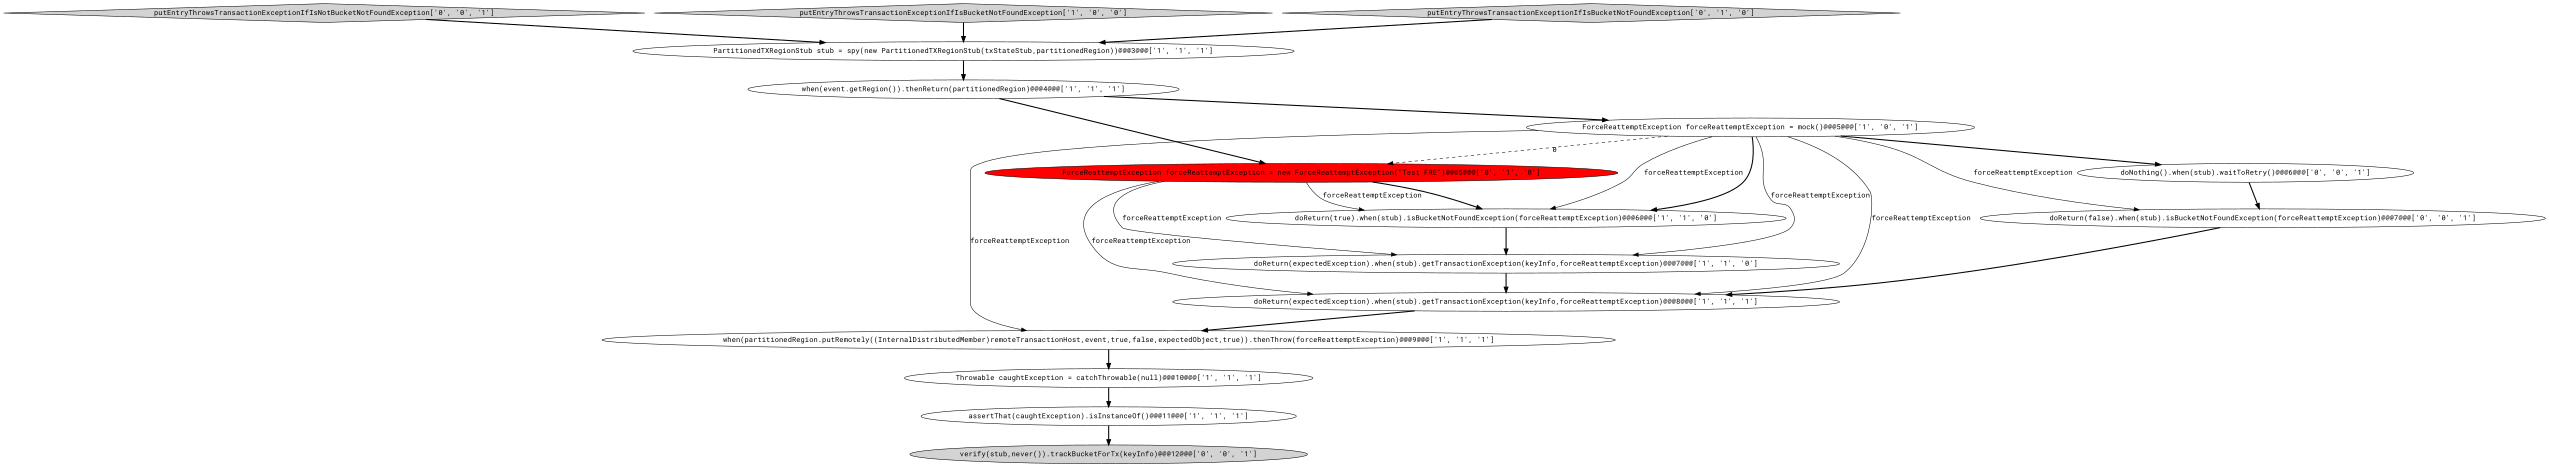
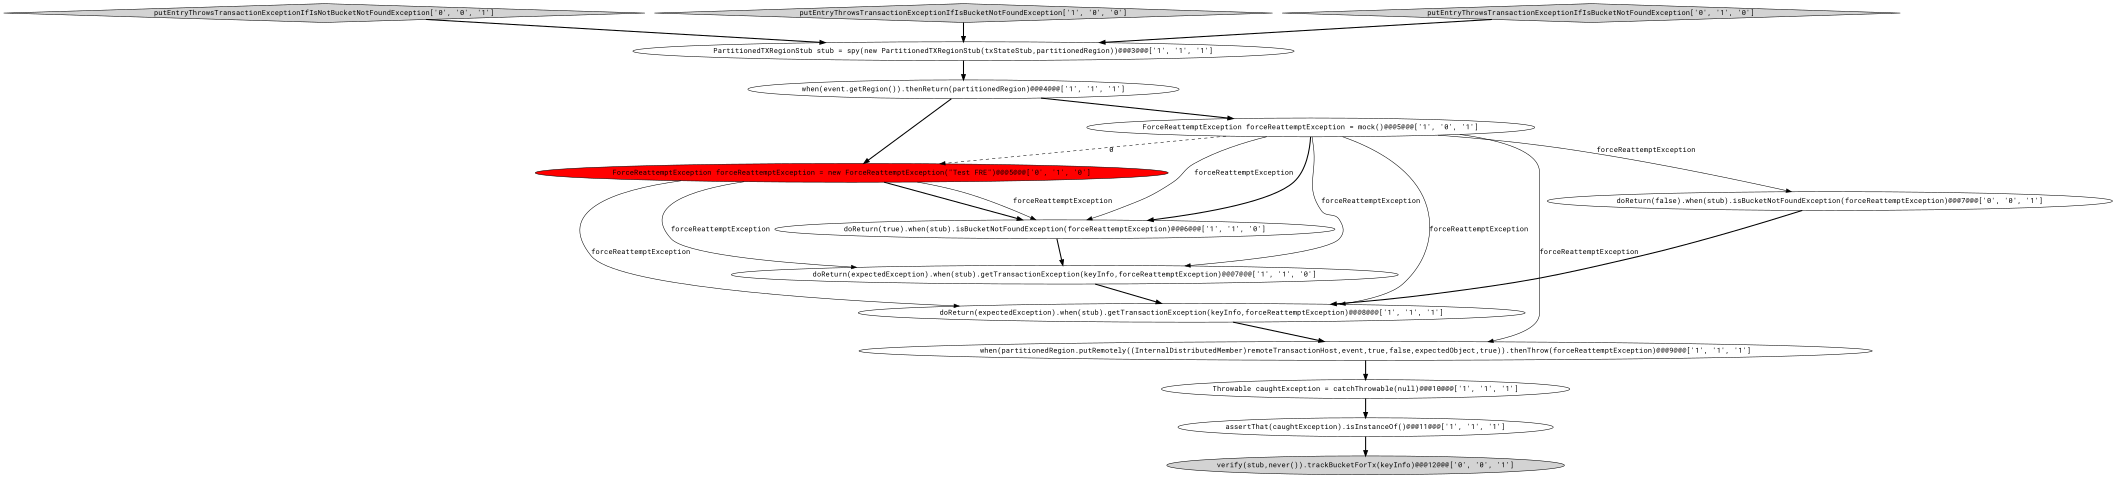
  digraph {
    fontname="Roboto Mono"
    node [fillcolor=white shape=ellipse style=filled fontname="Roboto Mono"]
    edge [style=bold fontname="Roboto Mono"]
    n1 [label="when(partitionedRegion.putRemotely((InternalDistributedMember)remoteTransactionHost,event,true,false,expectedObject,true)).thenThrow(forceReattemptException)@@@9@@@['1', '1', '1']"]
    n2 [label="Throwable caughtException = catchThrowable(null)@@@10@@@['1', '1', '1']"]
-   n3 [label="doNothing().when(stub).waitToRetry()@@@6@@@['0', '0', '1']"]
    n4 [label="doReturn(false).when(stub).isBucketNotFoundException(forceReattemptException)@@@7@@@['0', '0', '1']"]
    n5 [label="assertThat(caughtException).isInstanceOf()@@@11@@@['1', '1', '1']"]
    n6 [fillcolor=lightgray label="verify(stub,never()).trackBucketForTx(keyInfo)@@@12@@@['0', '0', '1']"]
    n7 [label="doReturn(true).when(stub).isBucketNotFoundException(forceReattemptException)@@@6@@@['1', '1', '0']"]
    n8 [label="doReturn(expectedException).when(stub).getTransactionException(keyInfo,forceReattemptException)@@@7@@@['1', '1', '0']"]
    n9 [fillcolor=lightgray label="putEntryThrowsTransactionExceptionIfIsNotBucketNotFoundException['0', '0', '1']" shape=diamond]
    n10 [label="PartitionedTXRegionStub stub = spy(new PartitionedTXRegionStub(txStateStub,partitionedRegion))@@@3@@@['1', '1', '1']"]
    n11 [label="doReturn(expectedException).when(stub).getTransactionException(keyInfo,forceReattemptException)@@@8@@@['1', '1', '1']"]
    n12 [fillcolor=red label="ForceReattemptException forceReattemptException = new ForceReattemptException(\"Test FRE\")@@@5@@@['0', '1', '0']"]
    n13 [label="when(event.getRegion()).thenReturn(partitionedRegion)@@@4@@@['1', '1', '1']"]
    n14 [label="ForceReattemptException forceReattemptException = mock()@@@5@@@['1', '0', '1']"]
    n15 [fillcolor=lightgray label="putEntryThrowsTransactionExceptionIfIsBucketNotFoundException['1', '0', '0']" shape=diamond]
    n16 [fillcolor=lightgray label="putEntryThrowsTransactionExceptionIfIsBucketNotFoundException['0', '1', '0']" shape=diamond]
    n1 -> n2
    n2 -> n5
-   n3 -> n4
    n4 -> n11
    n5 -> n6
    n7 -> n8
    n8 -> n11
    n9 -> n10
    n10 -> n13
    n11 -> n1
    n12 -> n7
    n12 -> n7 [label=forceReattemptException style=solid]
    n12 -> n8 [label=forceReattemptException style=solid]
    n12 -> n11 [label=forceReattemptException style=solid]
    n13 -> n12
    n13 -> n14
    n14 -> n1 [label=forceReattemptException style=solid]
-   n14 -> n3
    n14 -> n4 [label=forceReattemptException style=solid]
    n14 -> n7 [label=forceReattemptException style=solid]
    n14 -> n7
    n14 -> n8 [label=forceReattemptException style=solid]
    n14 -> n11 [label=forceReattemptException style=solid]
    n14 -> n12 [label=0 style=dashed]
    n15 -> n10
    n16 -> n10
  }
